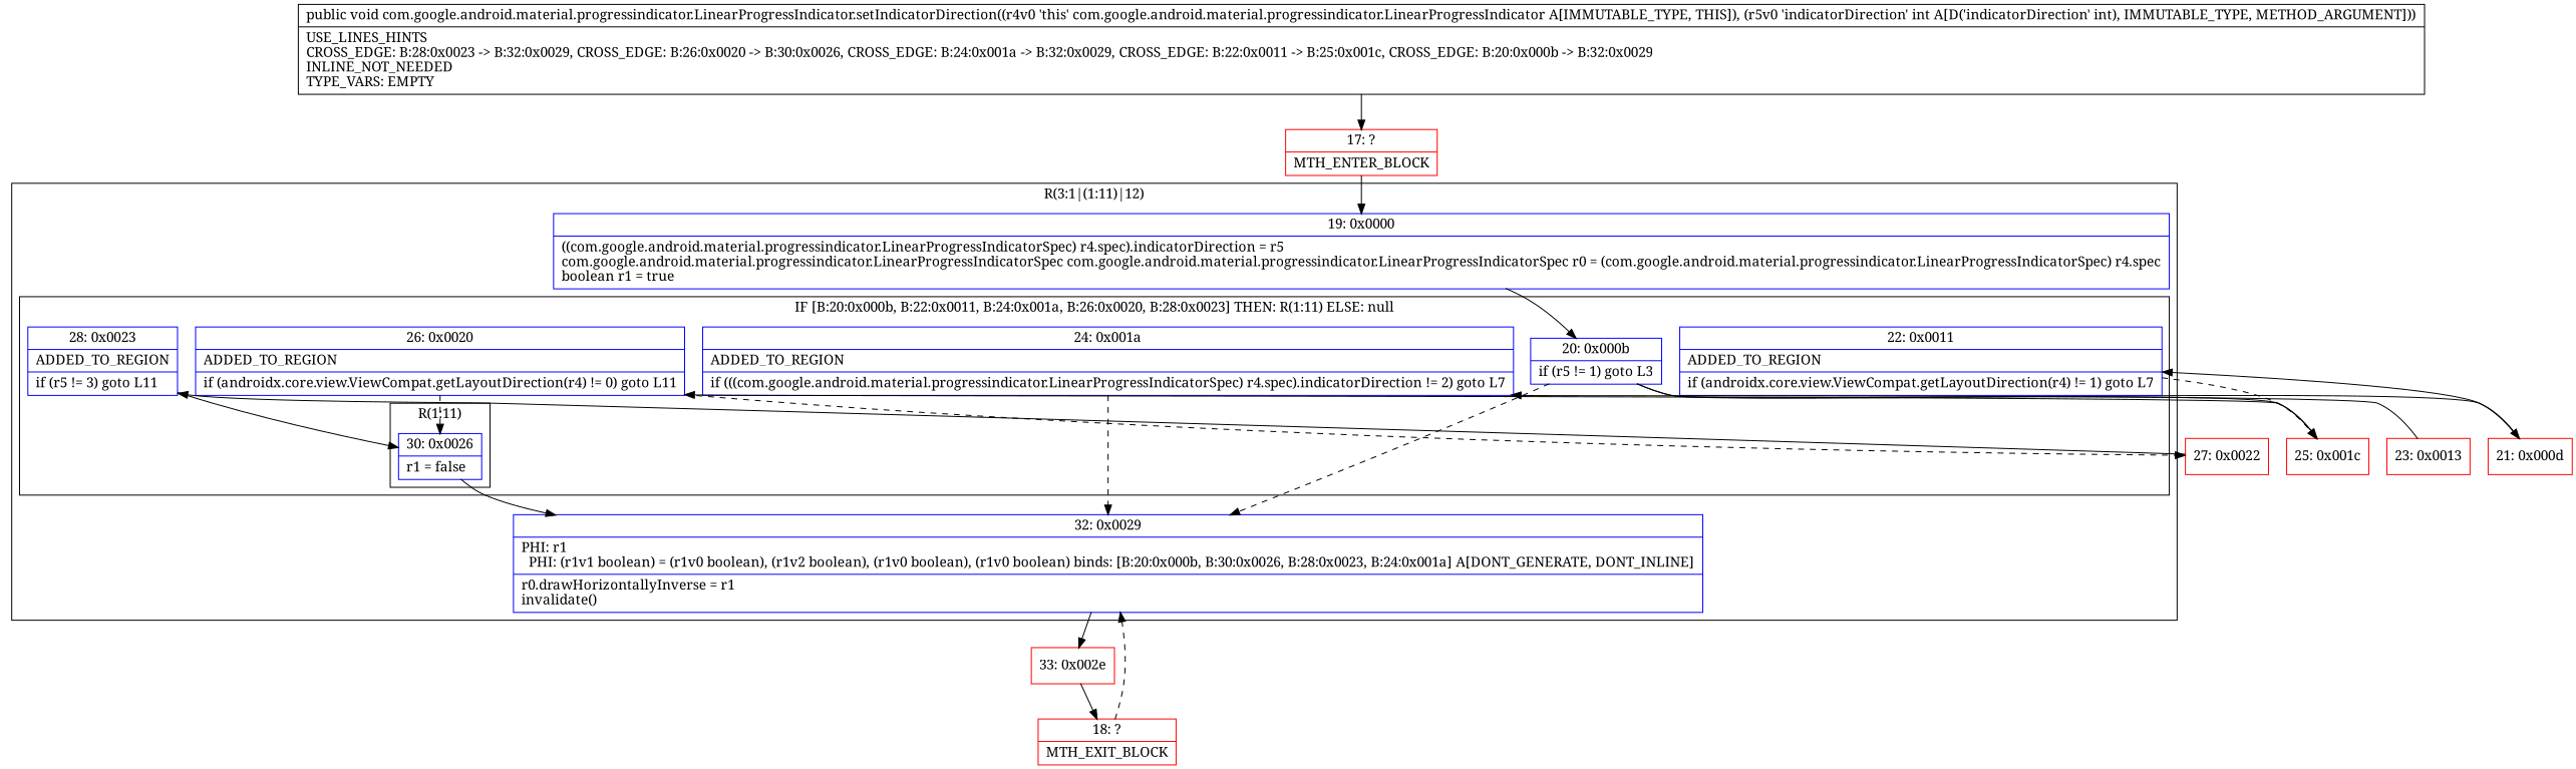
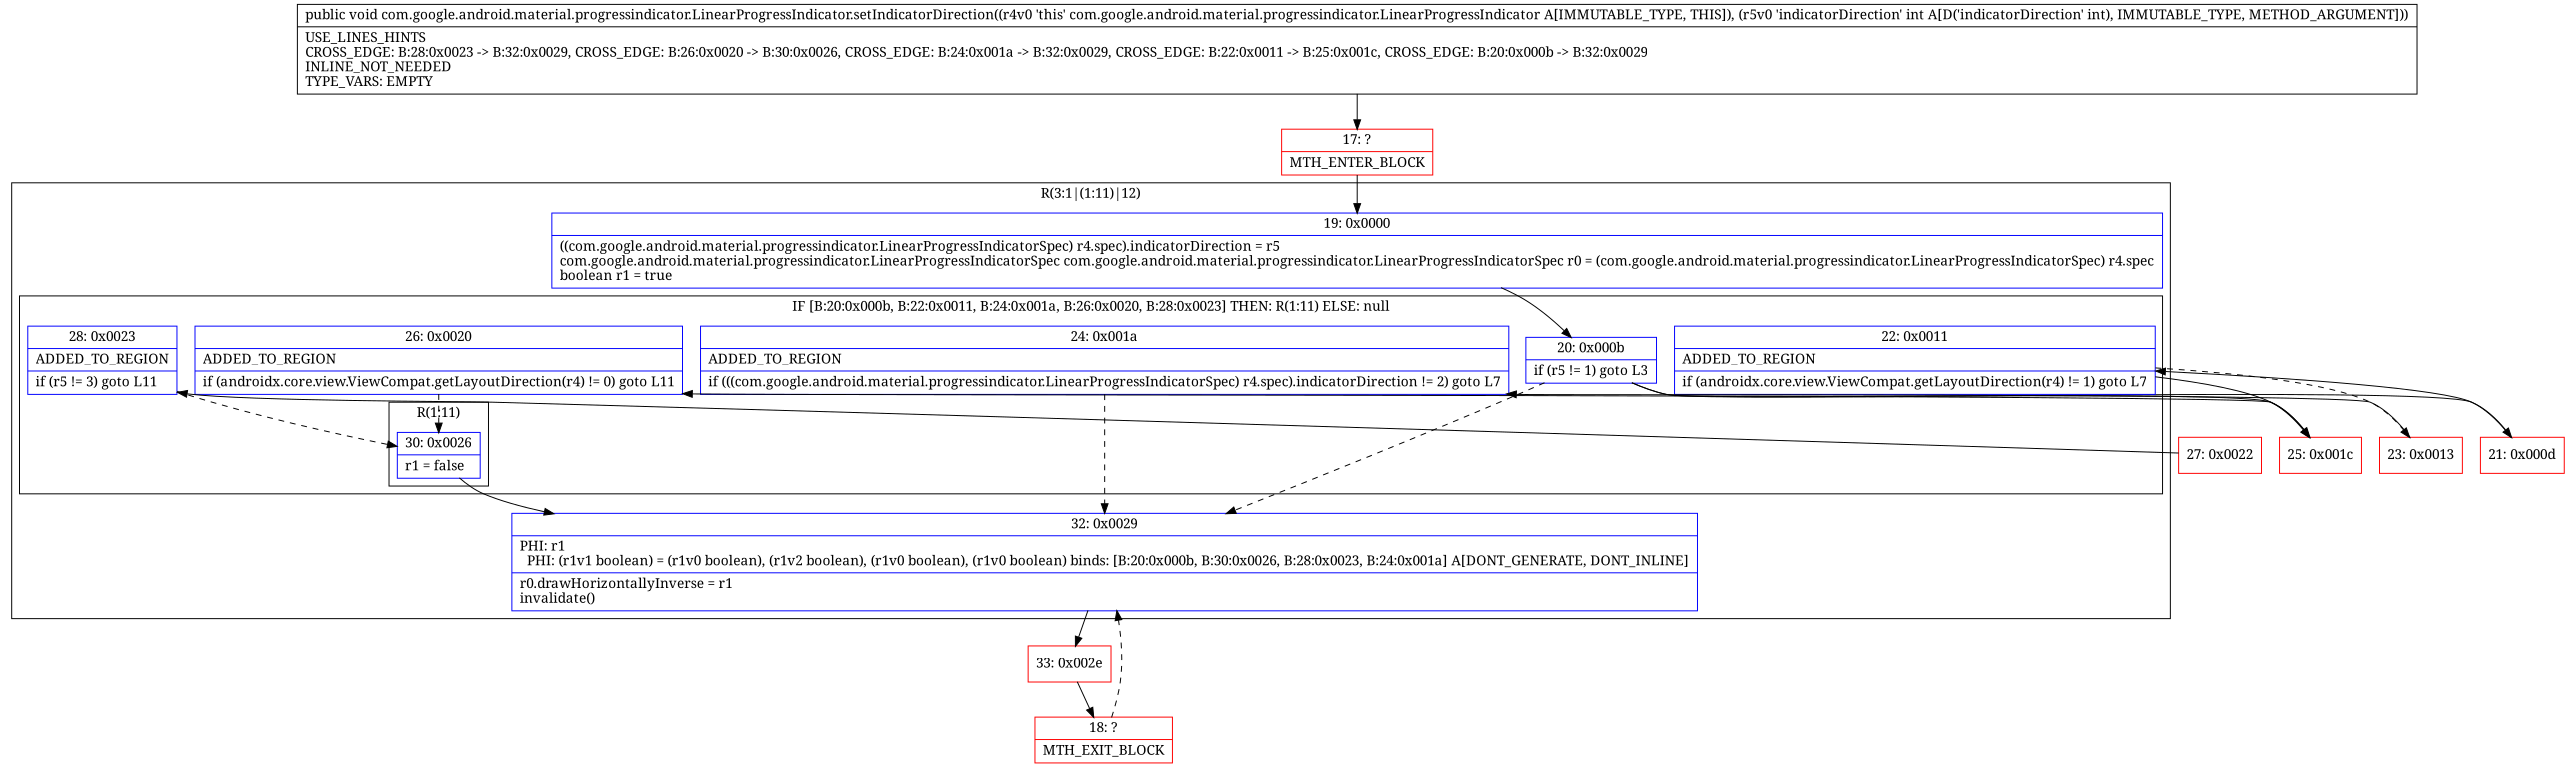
  digraph {
    fontname="Noto Serif"
    node [color=blue fontname="Noto Serif" shape=record]
    edge [fontname="Noto Serif"]
    n1 [label="{30\:\ 0x0026|r1 = false\l}"]
    n2 [label="{20\:\ 0x000b|if (r5 != 1) goto L3\l}"]
    n3 [label="{22\:\ 0x0011|ADDED_TO_REGION\l|if (androidx.core.view.ViewCompat.getLayoutDirection(r4) != 1) goto L7\l}"]
    n4 [label="{24\:\ 0x001a|ADDED_TO_REGION\l|if (((com.google.android.material.progressindicator.LinearProgressIndicatorSpec) r4.spec).indicatorDirection != 2) goto L7\l}"]
    n5 [label="{26\:\ 0x0020|ADDED_TO_REGION\l|if (androidx.core.view.ViewCompat.getLayoutDirection(r4) != 0) goto L11\l}"]
    n6 [label="{28\:\ 0x0023|ADDED_TO_REGION\l|if (r5 != 3) goto L11\l}"]
    n7 [label="{19\:\ 0x0000|((com.google.android.material.progressindicator.LinearProgressIndicatorSpec) r4.spec).indicatorDirection = r5\lcom.google.android.material.progressindicator.LinearProgressIndicatorSpec com.google.android.material.progressindicator.LinearProgressIndicatorSpec r0 = (com.google.android.material.progressindicator.LinearProgressIndicatorSpec) r4.spec\lboolean r1 = true\l}"]
    n8 [label="{32\:\ 0x0029|PHI: r1 \l  PHI: (r1v1 boolean) = (r1v0 boolean), (r1v2 boolean), (r1v0 boolean), (r1v0 boolean) binds: [B:20:0x000b, B:30:0x0026, B:28:0x0023, B:24:0x001a] A[DONT_GENERATE, DONT_INLINE]\l|r0.drawHorizontallyInverse = r1\linvalidate()\l}"]
    n9 [color=red label="{21\:\ 0x000d}"]
    n10 [color=red label="{25\:\ 0x001c}"]
    n11 [color=red label="{23\:\ 0x0013}"]
    n12 [color=red label="{27\:\ 0x0022}"]
    n13 [color=red label="{33\:\ 0x002e}"]
    n14 [color=red label="{18\:\ ?|MTH_EXIT_BLOCK\l}"]
    n15 [color=red label="{17\:\ ?|MTH_ENTER_BLOCK\l}"]
    n16 [label="{public void com.google.android.material.progressindicator.LinearProgressIndicator.setIndicatorDirection((r4v0 'this' com.google.android.material.progressindicator.LinearProgressIndicator A[IMMUTABLE_TYPE, THIS]), (r5v0 'indicatorDirection' int A[D('indicatorDirection' int), IMMUTABLE_TYPE, METHOD_ARGUMENT]))  | USE_LINES_HINTS\lCROSS_EDGE: B:28:0x0023 \-\> B:32:0x0029, CROSS_EDGE: B:26:0x0020 \-\> B:30:0x0026, CROSS_EDGE: B:24:0x001a \-\> B:32:0x0029, CROSS_EDGE: B:22:0x0011 \-\> B:25:0x001c, CROSS_EDGE: B:20:0x000b \-\> B:32:0x0029\lINLINE_NOT_NEEDED\lTYPE_VARS: EMPTY\l}" color=""]
    subgraph cluster_1 {
      label="R(3:1|(1:11)|12)"
      n7
      n8
      subgraph cluster_2 {
        label="IF [B:20:0x000b, B:22:0x0011, B:24:0x001a, B:26:0x0020, B:28:0x0023] THEN: R(1:11) ELSE: null"
        n2
        n3
        n4
        n5
        n6
        subgraph cluster_3 {
          label="R(1:11)"
          n1
        }
      }
    }
    n1 -> n8
    n2 -> n8 [style=dashed]
    n2 -> n9
    n2 -> n10
-   n3 -> n10 [style=dashed]
+   n3 -> n10
+   n3 -> n11 [style=dashed]
    n4 -> n8 [style=dashed]
    n5 -> n1 [style=dashed]
-   n5 -> n12 [style=dashed]
-   n6 -> n1
+   n6 -> n1 [style=dashed]
    n7 -> n2
    n8 -> n13
    n9 -> n3
    n10 -> n5
    n11 -> n4
    n12 -> n6
    n13 -> n14
    n14 -> n8 [style=dashed]
    n15 -> n7
    n16 -> n15
  }
